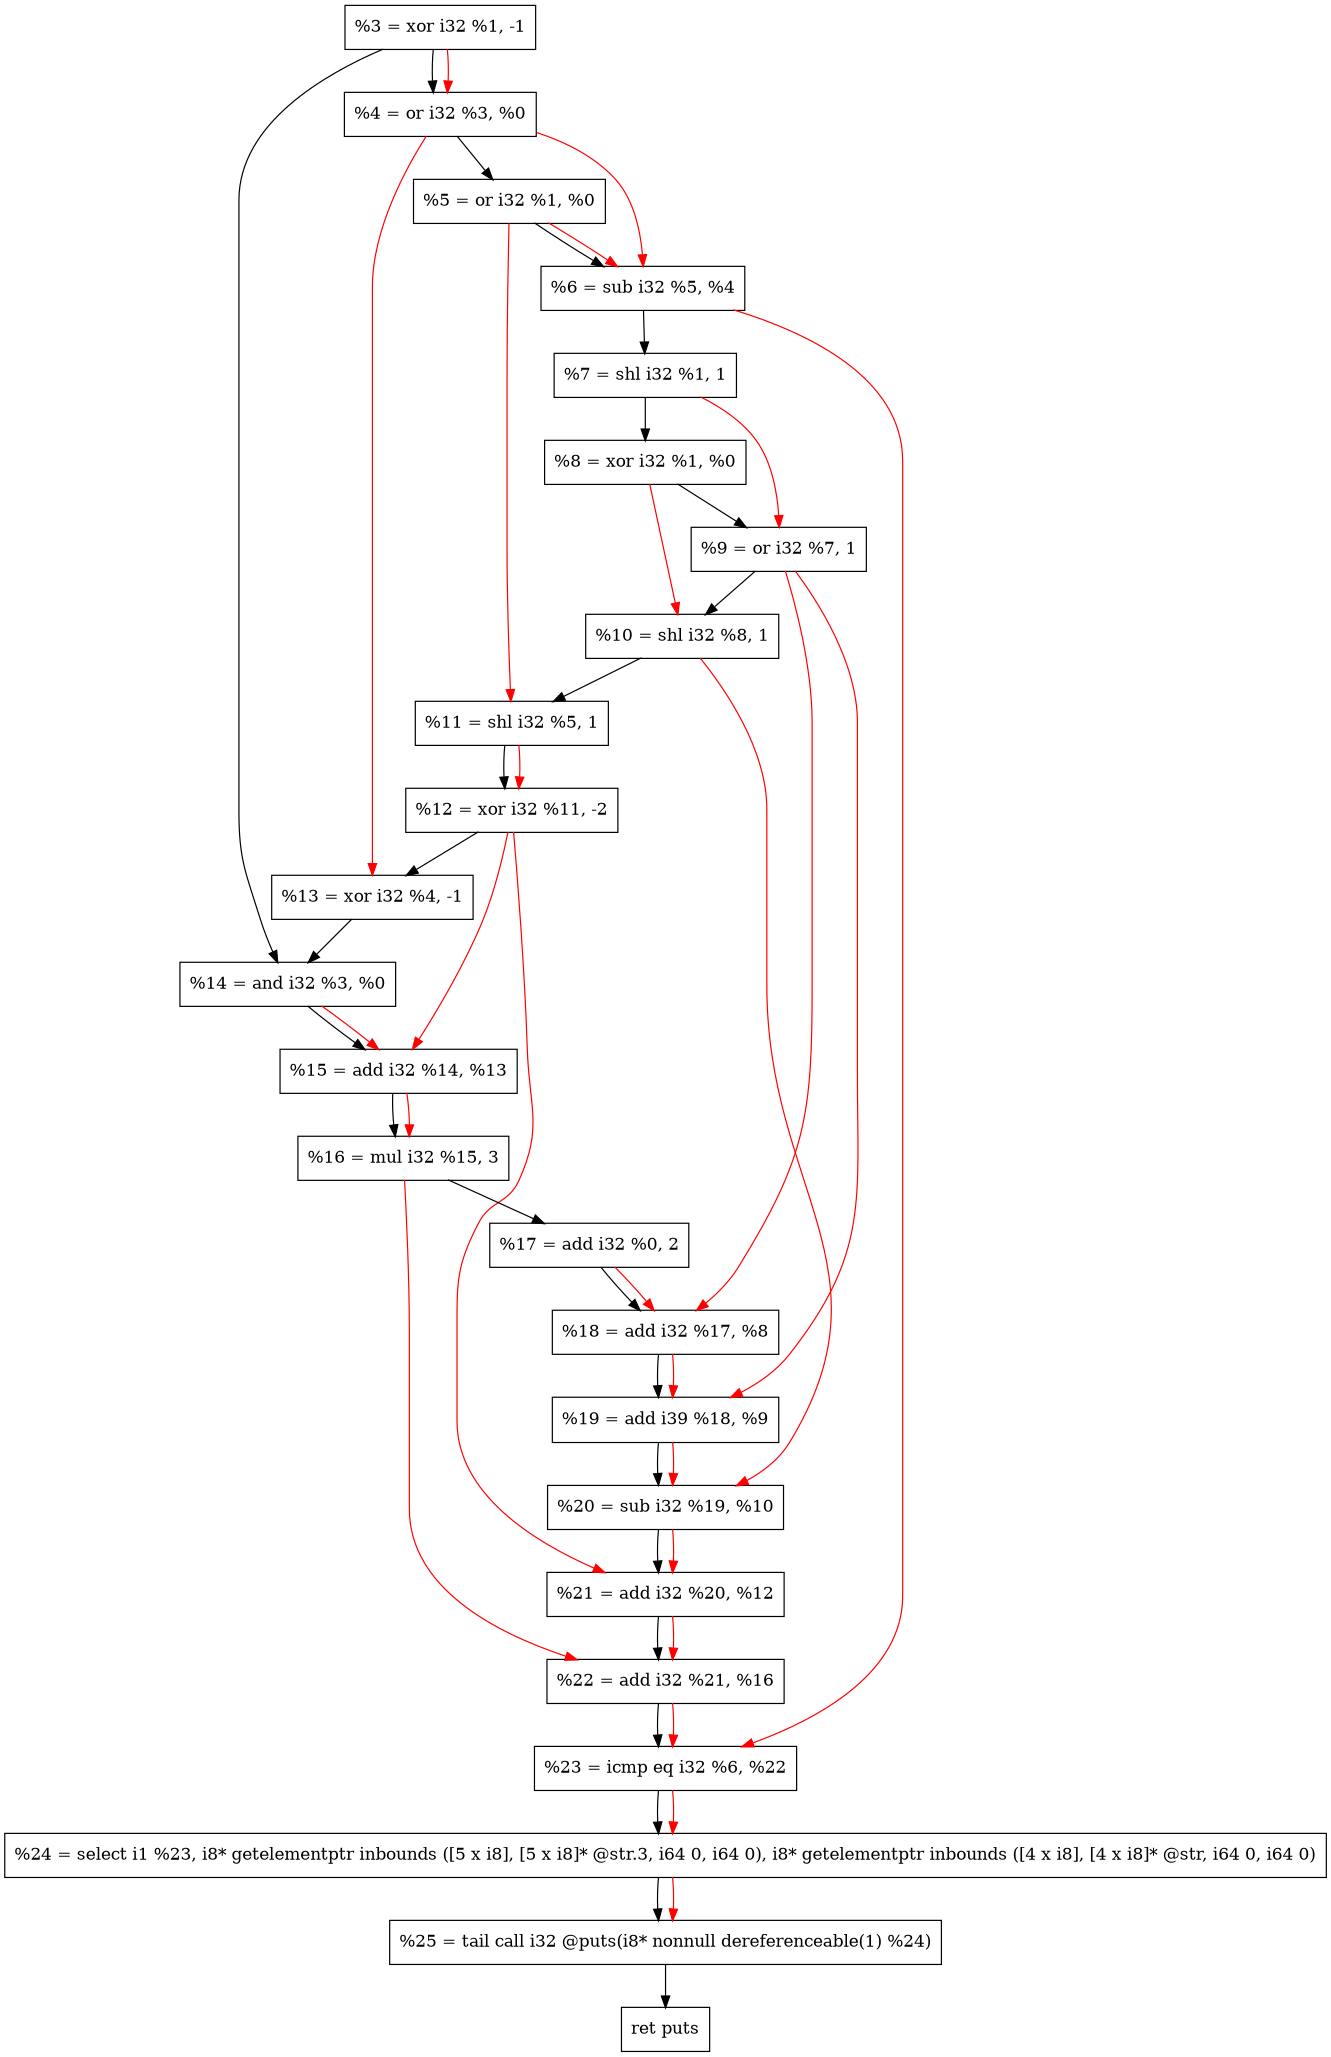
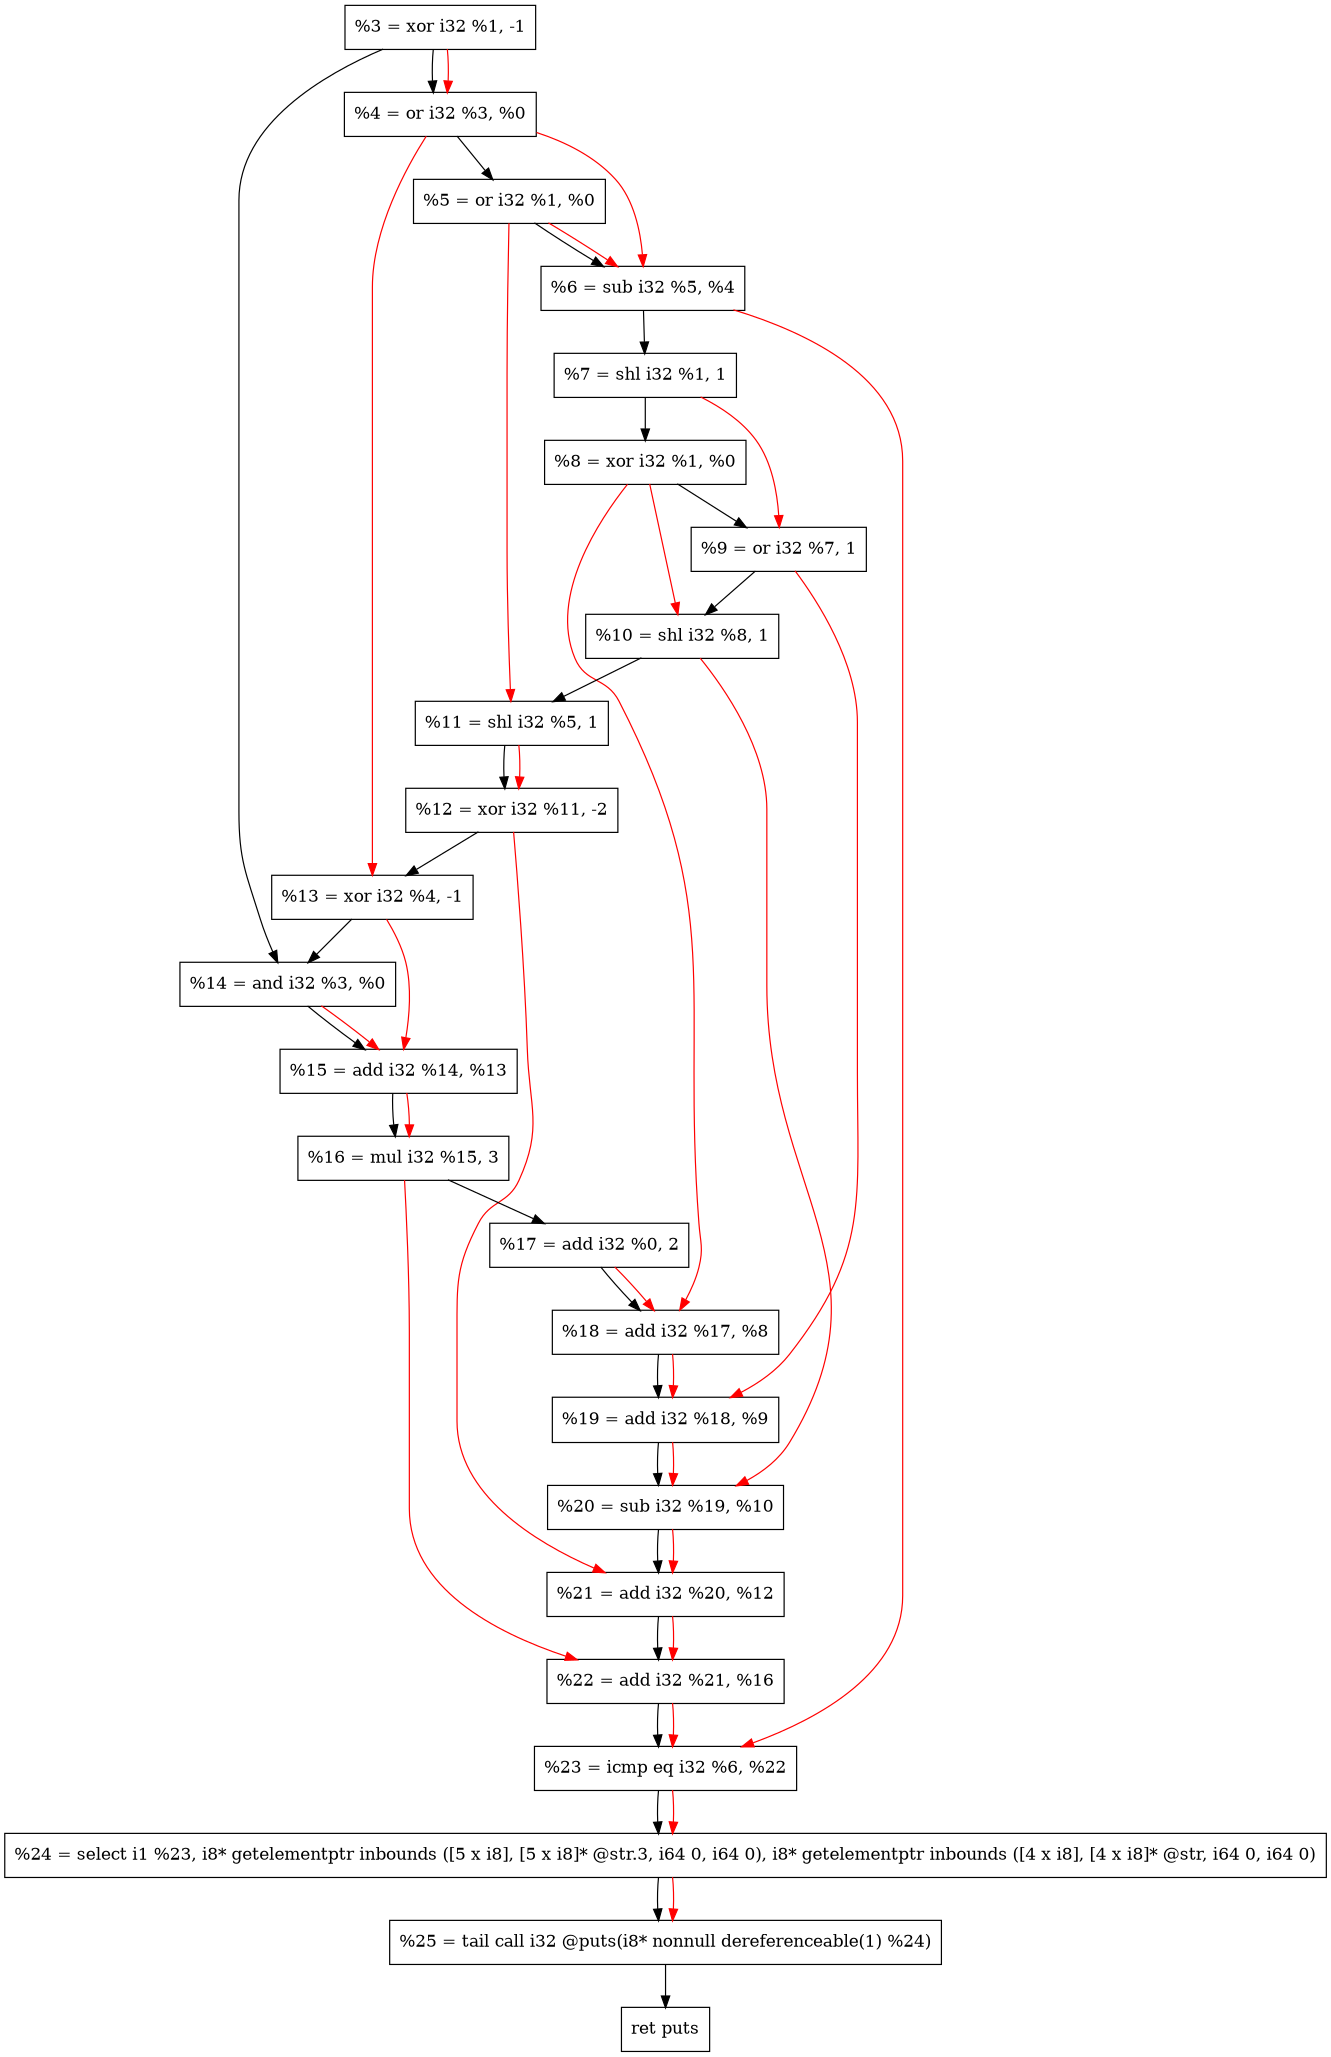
  digraph {
    node [shape=record]
    edge [color=red]
    n1 [label="  %3 = xor i32 %1, -1"]
    n2 [label="  %4 = or i32 %3, %0"]
    n3 [label="  %14 = and i32 %3, %0"]
    n4 [label="  %5 = or i32 %1, %0"]
    n5 [label="  %6 = sub i32 %5, %4"]
    n6 [label="  %13 = xor i32 %4, -1"]
    n7 [label="  %15 = add i32 %14, %13"]
    n8 [label="  %11 = shl i32 %5, 1"]
    n9 [label="  %7 = shl i32 %1, 1"]
    n10 [label="  %23 = icmp eq i32 %6, %22"]
    n11 [label="  %12 = xor i32 %11, -2"]
    n12 [label="  %8 = xor i32 %1, %0"]
    n13 [label="  %9 = or i32 %7, 1"]
    n14 [label="  %24 = select i1 %23, i8* getelementptr inbounds ([5 x i8], [5 x i8]* @str.3, i64 0, i64 0), i8* getelementptr inbounds ([4 x i8], [4 x i8]* @str, i64 0, i64 0)"]
    n15 [label="  %10 = shl i32 %8, 1"]
    n16 [label="  %18 = add i32 %17, %8"]
-   n17 [label="%19 = add i39 %18, %9"]
+   n17 [label="  %19 = add i32 %18, %9"]
    n18 [label="  %20 = sub i32 %19, %10"]
    n19 [label="  %21 = add i32 %20, %12"]
    n20 [label="  %22 = add i32 %21, %16"]
    n21 [label="  %16 = mul i32 %15, 3"]
    n22 [label="  %17 = add i32 %0, 2"]
    n23 [label="  %25 = tail call i32 @puts(i8* nonnull dereferenceable(1) %24)"]
    n24 [label="ret puts"]
    n1 -> n2 [color=""]
    n1 -> n2
    n1 -> n3 [color=black]
    n2 -> n4 [color=""]
    n2 -> n5
    n2 -> n6
    n3 -> n7 [color=""]
    n3 -> n7
    n4 -> n5 [color=""]
    n4 -> n5
    n4 -> n8
    n5 -> n9 [color=""]
    n5 -> n10
    n6 -> n3 [color=""]
-   n11 -> n7
+   n6 -> n7
    n7 -> n21 [color=""]
    n7 -> n21
    n8 -> n11 [color=""]
    n8 -> n11
    n9 -> n12 [color=""]
    n9 -> n13
    n10 -> n14 [color=""]
    n10 -> n14
    n11 -> n6 [color=""]
    n11 -> n19
    n12 -> n13 [color=""]
    n12 -> n15
-   n13 -> n16
+   n12 -> n16
    n13 -> n15 [color=""]
    n13 -> n17
    n14 -> n23 [color=""]
    n14 -> n23
    n15 -> n8 [color=""]
    n15 -> n18
    n16 -> n17 [color=""]
    n16 -> n17
    n17 -> n18 [color=""]
    n17 -> n18
    n18 -> n19 [color=""]
    n18 -> n19
    n19 -> n20 [color=""]
    n19 -> n20
    n20 -> n10 [color=""]
    n20 -> n10
    n21 -> n20
    n21 -> n22 [color=""]
    n22 -> n16 [color=""]
    n22 -> n16
    n23 -> n24 [color=""]
  }
